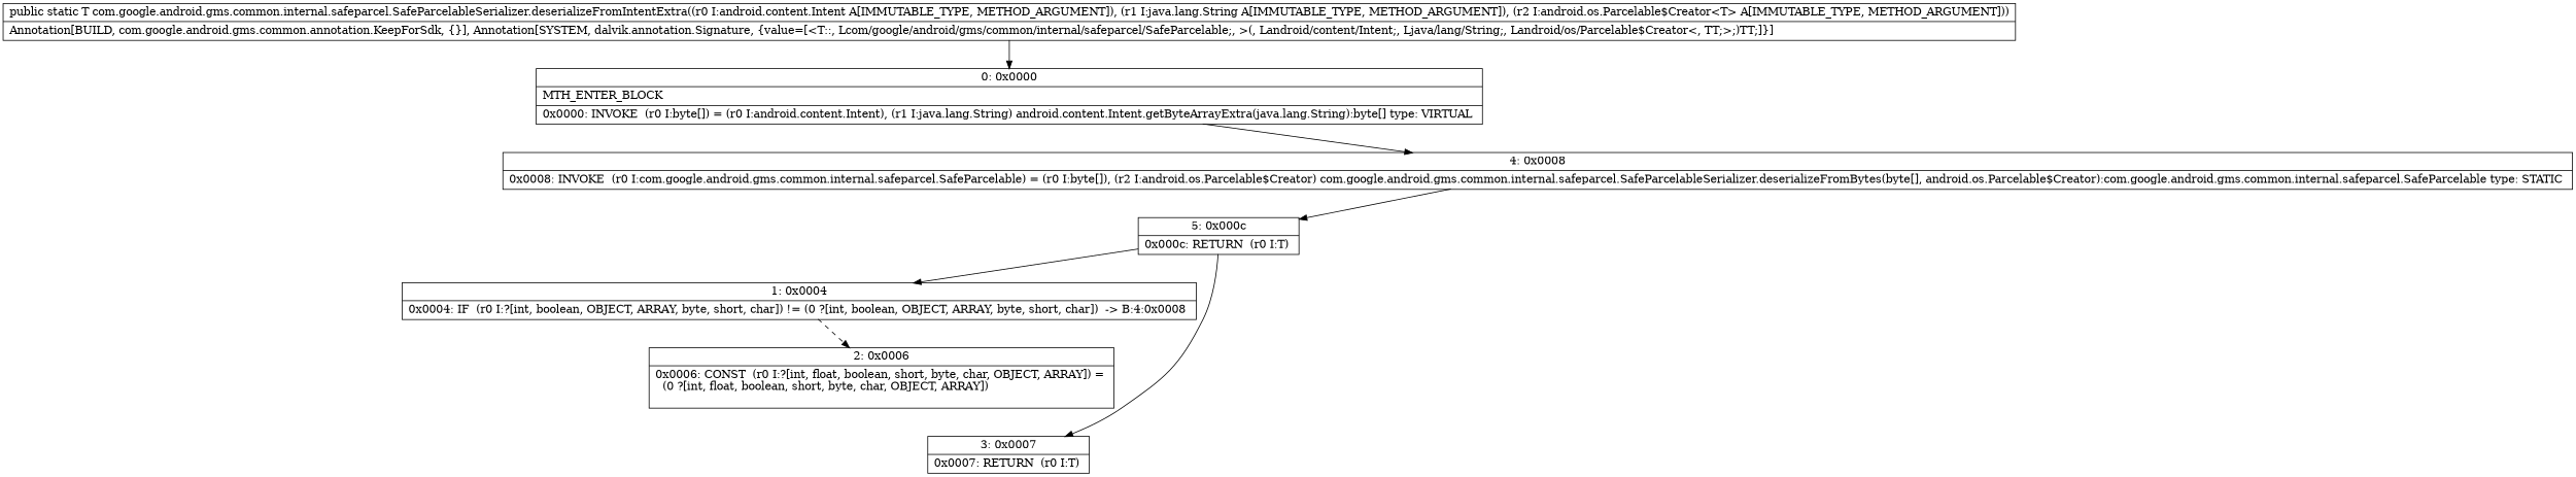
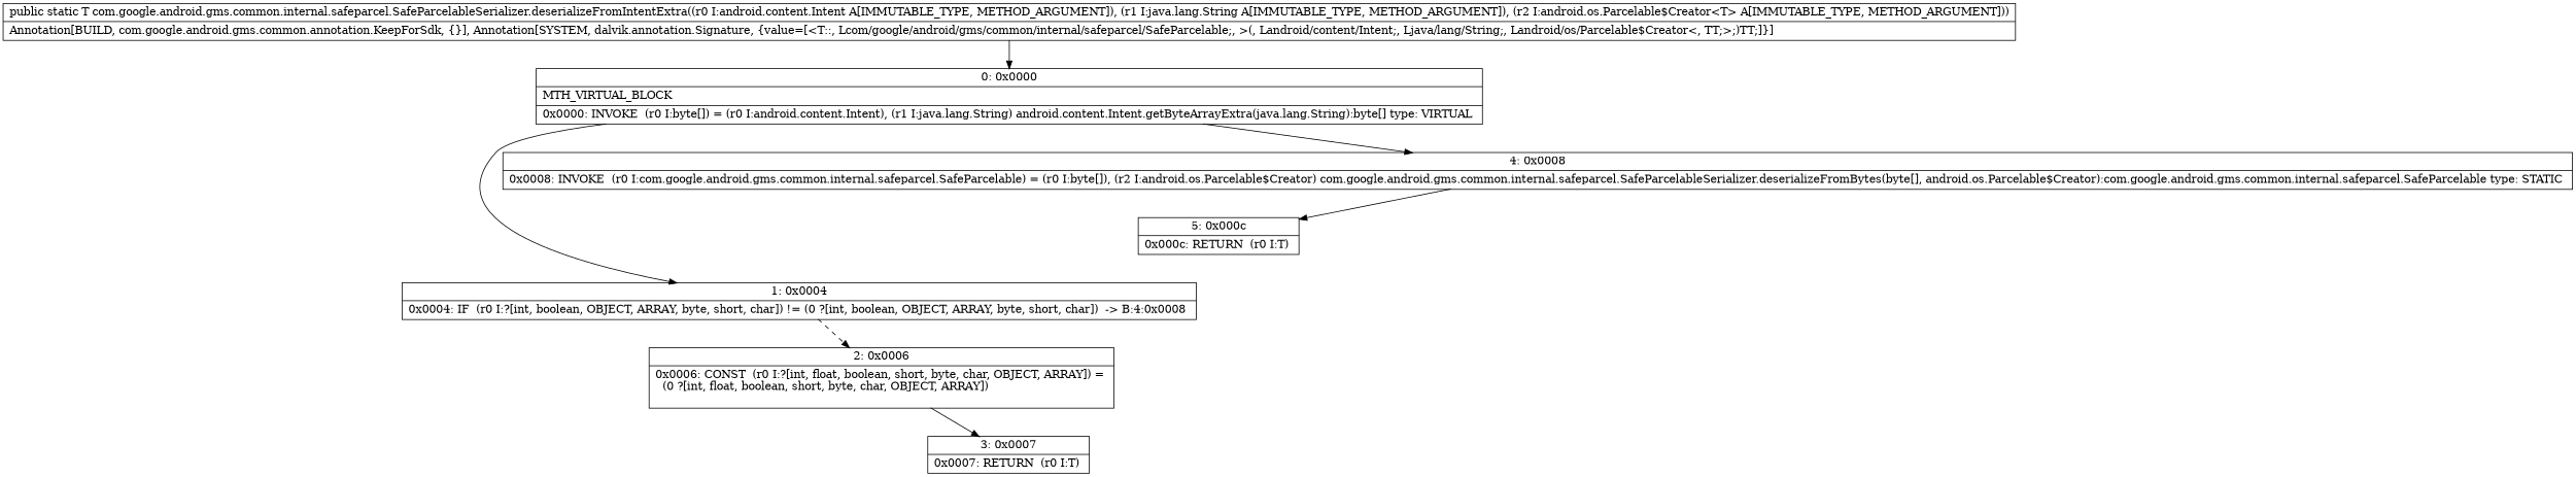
  digraph {
    node [shape=record]
-   n1 [label="{0\:\ 0x0000|MTH_ENTER_BLOCK\l|0x0000: INVOKE  (r0 I:byte[]) = (r0 I:android.content.Intent), (r1 I:java.lang.String) android.content.Intent.getByteArrayExtra(java.lang.String):byte[] type: VIRTUAL \l}"]
+   n1 [label="{0\:\ 0x0000|MTH_VIRTUAL_BLOCK\l|0x0000: INVOKE  (r0 I:byte[]) = (r0 I:android.content.Intent), (r1 I:java.lang.String) android.content.Intent.getByteArrayExtra(java.lang.String):byte[] type: VIRTUAL \l}"]
    n2 [label="{1\:\ 0x0004|0x0004: IF  (r0 I:?[int, boolean, OBJECT, ARRAY, byte, short, char]) != (0 ?[int, boolean, OBJECT, ARRAY, byte, short, char])  \-\> B:4:0x0008 \l}"]
    n3 [label="{4\:\ 0x0008|0x0008: INVOKE  (r0 I:com.google.android.gms.common.internal.safeparcel.SafeParcelable) = (r0 I:byte[]), (r2 I:android.os.Parcelable$Creator) com.google.android.gms.common.internal.safeparcel.SafeParcelableSerializer.deserializeFromBytes(byte[], android.os.Parcelable$Creator):com.google.android.gms.common.internal.safeparcel.SafeParcelable type: STATIC \l}"]
    n4 [label="{2\:\ 0x0006|0x0006: CONST  (r0 I:?[int, float, boolean, short, byte, char, OBJECT, ARRAY]) = \l  (0 ?[int, float, boolean, short, byte, char, OBJECT, ARRAY])\l \l}"]
    n5 [label="{3\:\ 0x0007|0x0007: RETURN  (r0 I:T) \l}"]
    n6 [label="{5\:\ 0x000c|0x000c: RETURN  (r0 I:T) \l}"]
    n7 [label="{public static T com.google.android.gms.common.internal.safeparcel.SafeParcelableSerializer.deserializeFromIntentExtra((r0 I:android.content.Intent A[IMMUTABLE_TYPE, METHOD_ARGUMENT]), (r1 I:java.lang.String A[IMMUTABLE_TYPE, METHOD_ARGUMENT]), (r2 I:android.os.Parcelable$Creator\<T\> A[IMMUTABLE_TYPE, METHOD_ARGUMENT]))  | Annotation[BUILD, com.google.android.gms.common.annotation.KeepForSdk, \{\}], Annotation[SYSTEM, dalvik.annotation.Signature, \{value=[\<T::, Lcom\/google\/android\/gms\/common\/internal\/safeparcel\/SafeParcelable;, \>(, Landroid\/content\/Intent;, Ljava\/lang\/String;, Landroid\/os\/Parcelable$Creator\<, TT;\>;)TT;]\}]\l}"]
-   n6 -> n2
+   n1 -> n2
    n1 -> n3
    n2 -> n4 [style=dashed]
    n3 -> n6
-   n6 -> n5
+   n4 -> n5
    n7 -> n1
  }
